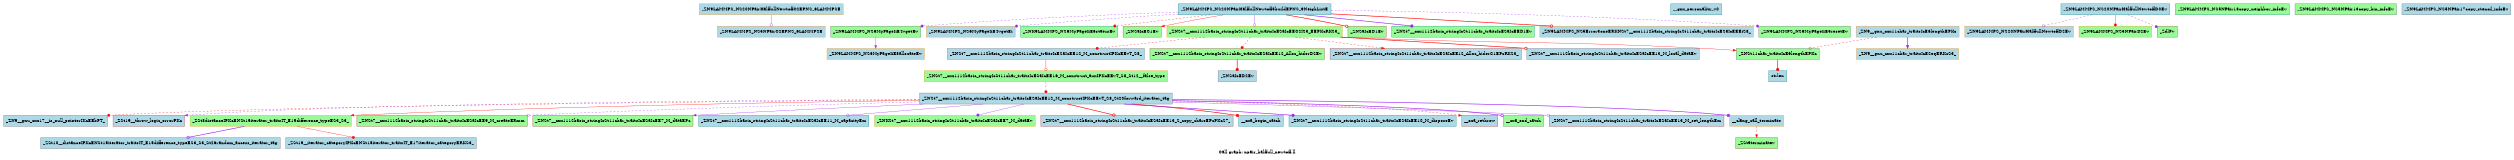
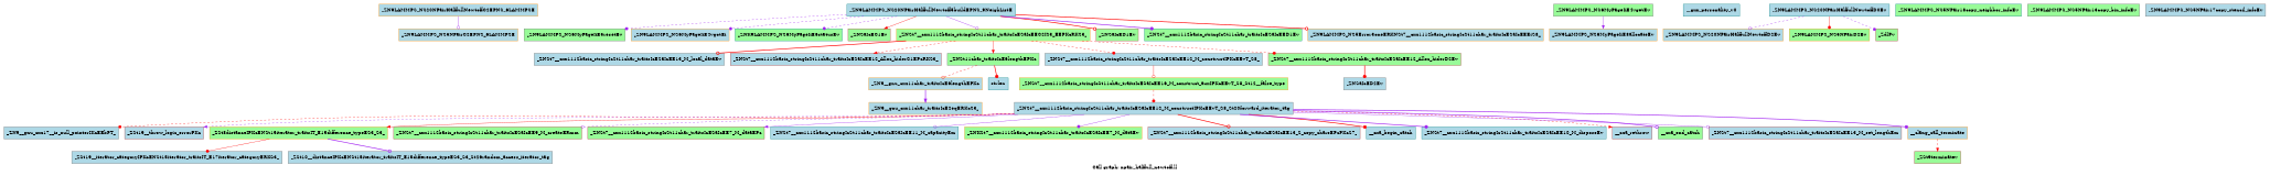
  digraph {
    label="Call graph: npair_halffull_newtoff.ll"
    node [color=darkorange fillcolor=lightblue shape=record style=filled]
    edge [arrowhead=dot color=purple style=dashed]
    n1 [label="{_ZN9LAMMPS_NS20NPairHalffullNewtoffC2EPNS_6LAMMPSE}"]
    n2 [label="{_ZN9LAMMPS_NS5NPairC2EPNS_6LAMMPSE}"]
    n3 [color=teal label="{_ZN9LAMMPS_NS20NPairHalffullNewtoff5buildEPNS_9NeighListE}"]
    n4 [color=gray40 fillcolor=palegreen label="{_ZN9LAMMPS_NS6MyPageIiE5resetEv}"]
    n5 [color=gray40 fillcolor=palegreen label="{_ZN9LAMMPS_NS6MyPageIiE4vgetEv}"]
    n6 [label="{_ZN9LAMMPS_NS6MyPageIiE4vgotEi}"]
    n7 [color=teal fillcolor=palegreen label="{_ZNK9LAMMPS_NS6MyPageIiE6statusEv}"]
    n8 [color=brown fillcolor=palegreen label="{_ZNSaIcEC1Ev}"]
    n9 [fillcolor=palegreen label="{_ZNSt7__cxx1112basic_stringIcSt11char_traitsIcESaIcEEC2IS3_EEPKcRKS3_}"]
    n10 [color=brown fillcolor=palegreen label="{_ZNSaIcED1Ev}"]
    n11 [color=teal fillcolor=palegreen label="{_ZNSt7__cxx1112basic_stringIcSt11char_traitsIcESaIcEED1Ev}"]
    n12 [label="{_ZN9LAMMPS_NS5Error3oneERKNSt7__cxx1112basic_stringIcSt11char_traitsIcESaIcEEEiS8_}"]
    n13 [label="{_ZN9LAMMPS_NS6MyPageIiE8allocateEv}"]
    n14 [color=gray40 label="{_ZNSt7__cxx1112basic_stringIcSt11char_traitsIcESaIcEE13_M_local_dataEv}"]
    n15 [color=brown label="{_ZNSt7__cxx1112basic_stringIcSt11char_traitsIcESaIcEE12_Alloc_hiderC1EPcRKS3_}"]
    n16 [color=gray40 fillcolor=palegreen label="{_ZNSt11char_traitsIcE6lengthEPKc}"]
    n17 [color=gray40 label="{_ZNSt7__cxx1112basic_stringIcSt11char_traitsIcESaIcEE12_M_constructIPKcEEvT_S8_}"]
    n18 [color=brown fillcolor=palegreen label="{_ZNSt7__cxx1112basic_stringIcSt11char_traitsIcESaIcEE12_Alloc_hiderD2Ev}"]
    n19 [label="{_ZN9__gnu_cxx11char_traitsIcE6lengthEPKc}"]
    n20 [color=teal label="{strlen}"]
    n21 [fillcolor=palegreen label="{_ZNSt7__cxx1112basic_stringIcSt11char_traitsIcESaIcEE16_M_construct_auxIPKcEEvT_S8_St12__false_type}"]
    n22 [color=gray40 label="{_ZNSaIcED2Ev}"]
    n23 [label="{_ZN9__gnu_cxx11char_traitsIcE2eqERKcS3_}"]
    n24 [color=gray40 label="{_ZNSt7__cxx1112basic_stringIcSt11char_traitsIcESaIcEE12_M_constructIPKcEEvT_S8_St20forward_iterator_tag}"]
    n25 [color=teal label="{__gxx_personality_v0}"]
    n26 [label="{_ZN9LAMMPS_NS20NPairHalffullNewtoffD2Ev}"]
    n27 [fillcolor=palegreen label="{_ZN9LAMMPS_NS5NPairD2Ev}"]
    n28 [color=teal label="{_ZN9LAMMPS_NS20NPairHalffullNewtoffD0Ev}"]
    n29 [color=brown fillcolor=palegreen label="{_ZdlPv}"]
    n30 [color=teal fillcolor=palegreen label="{_ZN9LAMMPS_NS5NPair18copy_neighbor_infoEv}"]
    n31 [color=gray40 fillcolor=palegreen label="{_ZN9LAMMPS_NS5NPair13copy_bin_infoEv}"]
    n32 [color=gray40 label="{_ZN9LAMMPS_NS5NPair17copy_stencil_infoEv}"]
    n33 [color=gray40 label="{_ZN9__gnu_cxx17__is_null_pointerIKcEEbPT_}"]
    n34 [color=brown label="{_ZSt19__throw_logic_errorPKc}"]
    n35 [fillcolor=palegreen label="{_ZSt8distanceIPKcENSt15iterator_traitsIT_E15difference_typeES3_S3_}"]
    n36 [color=brown fillcolor=palegreen label="{_ZNSt7__cxx1112basic_stringIcSt11char_traitsIcESaIcEE9_M_createERmm}"]
    n37 [color=brown fillcolor=palegreen label="{_ZNSt7__cxx1112basic_stringIcSt11char_traitsIcESaIcEE7_M_dataEPc}"]
    n38 [color=teal label="{_ZNSt7__cxx1112basic_stringIcSt11char_traitsIcESaIcEE11_M_capacityEm}"]
    n39 [fillcolor=palegreen label="{_ZNKSt7__cxx1112basic_stringIcSt11char_traitsIcESaIcEE7_M_dataEv}"]
    n40 [color=brown label="{_ZNSt7__cxx1112basic_stringIcSt11char_traitsIcESaIcEE13_S_copy_charsEPcPKcS7_}"]
    n41 [color=teal label="{__cxa_begin_catch}"]
    n42 [color=teal label="{_ZNSt7__cxx1112basic_stringIcSt11char_traitsIcESaIcEE10_M_disposeEv}"]
    n43 [color=brown label="{__cxa_rethrow}"]
    n44 [color=gray40 fillcolor=palegreen label="{__cxa_end_catch}"]
    n45 [color=brown label="{_ZNSt7__cxx1112basic_stringIcSt11char_traitsIcESaIcEE13_M_set_lengthEm}"]
    n46 [label="{__clang_call_terminate}"]
    n47 [color=gray40 label="{_ZSt19__iterator_categoryIPKcENSt15iterator_traitsIT_E17iterator_categoryERKS3_}"]
    n48 [color=gray40 label="{_ZSt10__distanceIPKcENSt15iterator_traitsIT_E15difference_typeES3_S3_St26random_access_iterator_tag}"]
    n49 [color=brown fillcolor=palegreen label="{_ZSt9terminatev}"]
    n1 -> n2 [arrowhead=odot style=solid]
    n3 -> n4
-   n3 -> n5
    n3 -> n6
-   n3 -> n7 [color=red]
+   n3 -> n7
    n3 -> n8 [arrowhead=normal color=red style=solid]
    n3 -> n9 [arrowhead=odot style=solid]
    n3 -> n10 [arrowhead=odot color=red style=bold]
    n3 -> n11 [style=bold]
    n3 -> n12 [arrowhead=odot color=red style=bold]
    n5 -> n13 [arrowhead=normal style=solid]
    n9 -> n14 [arrowhead=odot color=red style=bold]
    n9 -> n15 [arrowhead=normal color=red]
    n9 -> n16 [arrowhead=normal color=red style=solid]
    n9 -> n17 [color=red]
    n9 -> n18 [color=red]
-   n19 -> n16 [arrowhead=odot color=red]
+   n16 -> n19 [arrowhead=odot color=red]
    n16 -> n20 [color=red style=bold]
    n17 -> n21 [arrowhead=odot color=red style=solid]
    n18 -> n22 [color=red style=bold]
    n19 -> n23 [arrowhead=normal style=bold]
    n21 -> n24 [color=red]
    n24 -> n33 [color=red]
    n24 -> n34 [arrowhead=normal]
    n24 -> n35 [arrowhead=normal color=red style=solid]
    n24 -> n36 [arrowhead=odot]
    n24 -> n37 [arrowhead=normal style=solid]
    n24 -> n38 [arrowhead=odot style=solid]
    n24 -> n39 [style=solid]
    n24 -> n40 [arrowhead=odot color=red style=bold]
    n24 -> n41 [color=red style=bold]
    n24 -> n42 [style=bold]
    n24 -> n43 [arrowhead=normal color=red]
    n24 -> n44 [arrowhead=odot style=bold]
    n24 -> n45 [arrowhead=odot style=solid]
    n24 -> n46 [style=bold]
    n28 -> n26 [arrowhead=odot]
    n28 -> n27 [color=red style=solid]
    n28 -> n29
    n35 -> n47 [color=red style=solid]
    n35 -> n48 [arrowhead=odot style=bold]
    n46 -> n49 [arrowhead=normal color=red]
  }
